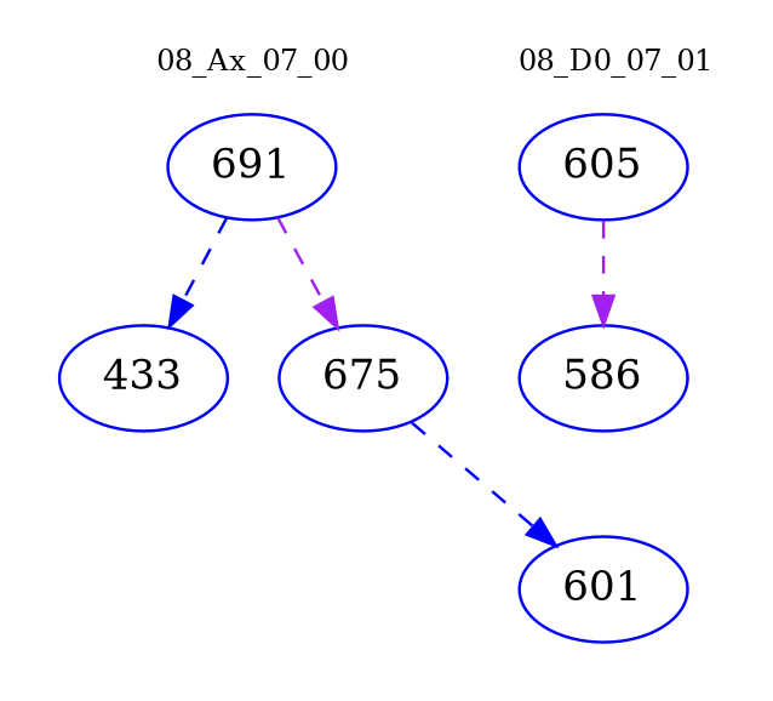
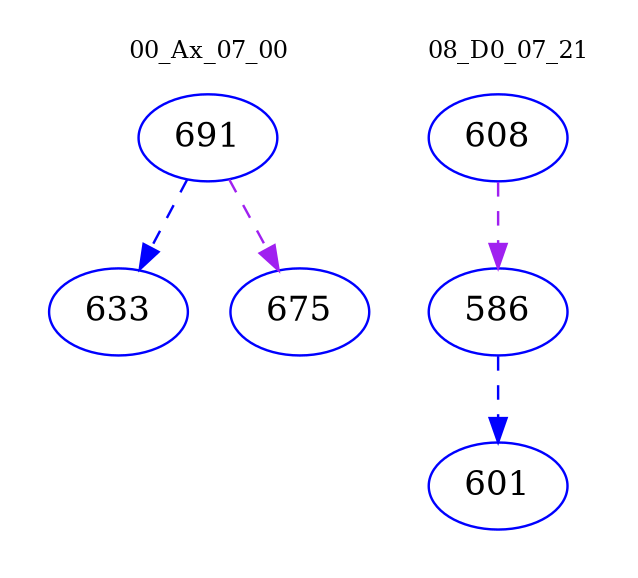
  digraph {
    node [color=blue]
    edge [color=blue style=dashed]
    n1 [label=691]
-   n2 [label=433]
+   n2 [label=633]
    n3 [label=675]
    n4 [label=586]
-   n5 [label=605]
+   n5 [label=608]
    n6 [label=601]
    subgraph cluster_1 {
      color=white
      fontsize=10
-     label="08_Ax_07_00"
+     label="00_Ax_07_00"
      n1
      n2
      n3
    }
    subgraph cluster_2 {
      color=white
      fontsize=10
-     label="08_D0_07_01"
+     label="08_D0_07_21"
      n4
      n5
      n6
    }
    n1 -> n2
    n1 -> n3 [color=purple]
-   n3 -> n6
+   n4 -> n6
    n5 -> n4 [color=purple]
  }
